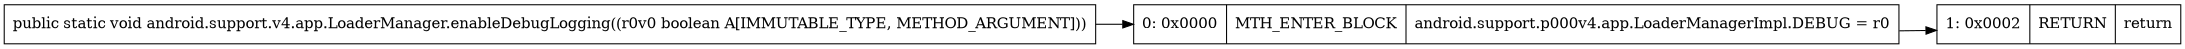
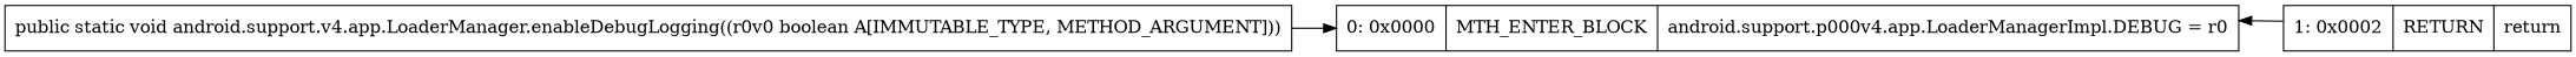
  digraph {
    rankdir=LR
    node [shape=record]
    n1 [label="{0\:\ 0x0000|MTH_ENTER_BLOCK\l|android.support.p000v4.app.LoaderManagerImpl.DEBUG = r0\l}"]
    n2 [label="{1\:\ 0x0002|RETURN\l|return\l}"]
    n3 [label="{public static void android.support.v4.app.LoaderManager.enableDebugLogging((r0v0 boolean A[IMMUTABLE_TYPE, METHOD_ARGUMENT])) }"]
-   n1 -> n2
+   n2 -> n1
    n3 -> n1
  }
